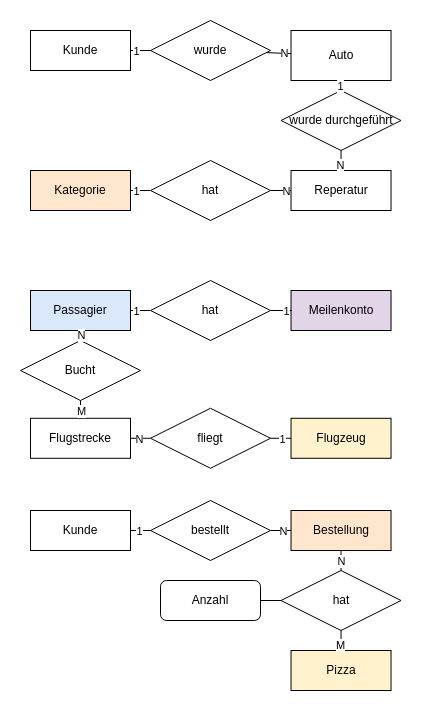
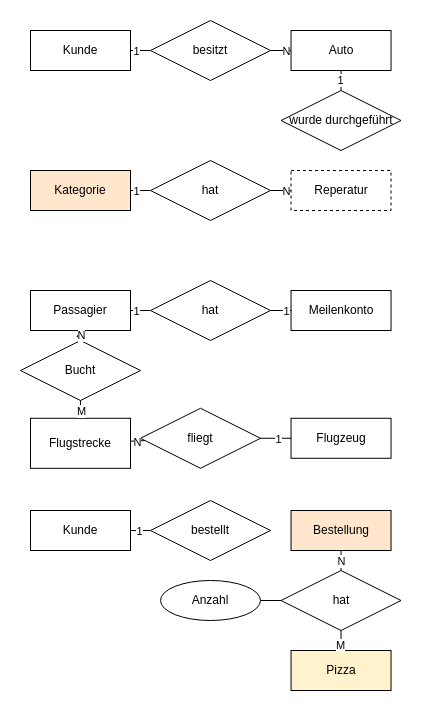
  <mxCell id="0" />
  <mxCell id="1" parent="0" />
  <mxCell id="2" value="Kunde" style="whiteSpace=wrap;html=1;align=center;" parent="1" vertex="1"><mxGeometry x="30" y="30" width="100" height="40" as="geometry" /></mxCell>
- <mxCell id="3" value="Auto" style="whiteSpace=wrap;html=1;align=center;" parent="1" vertex="1"><mxGeometry x="290.53" y="30" width="100" height="50" as="geometry" /></mxCell>
- <mxCell id="4" value="wurde" style="shape=rhombus;perimeter=rhombusPerimeter;whiteSpace=wrap;html=1;align=center;" parent="1" vertex="1"><mxGeometry x="150" width="120" height="60" as="geometry" y="20" /></mxCell>
+ <mxCell id="3" value="Auto" style="whiteSpace=wrap;html=1;align=center;" parent="1" vertex="1"><mxGeometry x="290.53" y="30" width="100" height="40" as="geometry" /></mxCell>
+ <mxCell id="4" value="besitzt" style="shape=rhombus;perimeter=rhombusPerimeter;whiteSpace=wrap;html=1;align=center;" parent="1" vertex="1"><mxGeometry x="150" width="120" height="60" as="geometry" y="20" /></mxCell>
  <mxCell id="5" value="" style="endArrow=none;html=1;rounded=0;" parent="1" source="2" target="4" edge="1"><mxGeometry relative="1" as="geometry"><mxPoint x="90" y="180" as="sourcePoint" /><mxPoint x="250" y="180" as="targetPoint" /></mxGeometry></mxCell>
  <mxCell id="6" value="1" style="edgeLabel;html=1;align=center;verticalAlign=middle;resizable=0;points=[];" parent="5" vertex="1" connectable="0"><mxGeometry x="-0.526" relative="1" as="geometry"><mxPoint as="offset" /></mxGeometry></mxCell>
  <mxCell id="7" value="" style="endArrow=none;html=1;rounded=0;" parent="1" source="3" target="4" edge="1"><mxGeometry relative="1" as="geometry"><mxPoint x="120" y="60" as="sourcePoint" /><mxPoint x="160" y="60" as="targetPoint" /></mxGeometry></mxCell>
  <mxCell id="8" value="N" style="edgeLabel;html=1;align=center;verticalAlign=middle;resizable=0;points=[];" parent="7" vertex="1" connectable="0"><mxGeometry x="-0.468" relative="1" as="geometry"><mxPoint as="offset" /></mxGeometry></mxCell>
  <mxCell id="9" value="wurde durchgeführt" style="shape=rhombus;perimeter=rhombusPerimeter;whiteSpace=wrap;html=1;align=center;" parent="1" vertex="1"><mxGeometry x="280.53" y="90" width="120" height="60" as="geometry" /></mxCell>
- <mxCell id="10" value="Reperatur" style="whiteSpace=wrap;html=1;align=center;" parent="1" vertex="1"><mxGeometry x="290.53" y="170" width="100" height="40" as="geometry" /></mxCell>
+ <mxCell id="10" value="Reperatur" style="whiteSpace=wrap;html=1;align=center;dashed=1;" parent="1" vertex="1"><mxGeometry x="290.53" y="170" width="100" height="40" as="geometry" /></mxCell>
  <mxCell id="11" value="" style="endArrow=none;html=1;rounded=0;" parent="1" source="3" target="9" edge="1"><mxGeometry relative="1" as="geometry"><mxPoint x="100.53" y="150" as="sourcePoint" /><mxPoint x="260.53" y="150" as="targetPoint" /></mxGeometry></mxCell>
  <mxCell id="12" value="1" style="edgeLabel;html=1;align=center;verticalAlign=middle;resizable=0;points=[];" parent="11" vertex="1" connectable="0"><mxGeometry x="-0.1" y="-1" relative="1" as="geometry"><mxPoint as="offset" /></mxGeometry></mxCell>
- <mxCell id="13" value="" style="endArrow=none;html=1;rounded=0;" parent="1" source="10" target="9" edge="1"><mxGeometry relative="1" as="geometry"><mxPoint x="100.53" y="150" as="sourcePoint" /><mxPoint x="260.53" y="150" as="targetPoint" /></mxGeometry></mxCell>
- <mxCell id="14" value="N" style="edgeLabel;html=1;align=center;verticalAlign=middle;resizable=0;points=[];" parent="13" vertex="1" connectable="0"><mxGeometry x="-0.4" y="1" relative="1" as="geometry"><mxPoint as="offset" /></mxGeometry></mxCell>
  <mxCell id="15" value="Kategorie" style="whiteSpace=wrap;html=1;align=center;fillColor=#ffe6cc;" parent="1" vertex="1"><mxGeometry x="30" y="170" width="100" height="40" as="geometry" /></mxCell>
  <mxCell id="16" value="hat" style="shape=rhombus;perimeter=rhombusPerimeter;whiteSpace=wrap;html=1;align=center;" parent="1" vertex="1"><mxGeometry x="150" y="160" width="120" height="60" as="geometry" /></mxCell>
  <mxCell id="17" value="" style="endArrow=none;html=1;rounded=0;" parent="1" source="15" target="16" edge="1"><mxGeometry relative="1" as="geometry"><mxPoint x="140" y="60" as="sourcePoint" /><mxPoint x="180" y="60" as="targetPoint" /></mxGeometry></mxCell>
  <mxCell id="18" value="1" style="edgeLabel;html=1;align=center;verticalAlign=middle;resizable=0;points=[];" parent="17" vertex="1" connectable="0"><mxGeometry x="-0.526" relative="1" as="geometry"><mxPoint as="offset" /></mxGeometry></mxCell>
  <mxCell id="19" value="" style="endArrow=none;html=1;rounded=0;" parent="1" source="10" target="16" edge="1"><mxGeometry relative="1" as="geometry"><mxPoint x="320" y="60" as="sourcePoint" /><mxPoint x="280" y="60" as="targetPoint" /></mxGeometry></mxCell>
  <mxCell id="20" value="N" style="edgeLabel;html=1;align=center;verticalAlign=middle;resizable=0;points=[];" parent="19" vertex="1" connectable="0"><mxGeometry x="-0.468" relative="1" as="geometry"><mxPoint as="offset" /></mxGeometry></mxCell>
- <mxCell id="21" value="Passagier" style="whiteSpace=wrap;html=1;align=center;fillColor=#dae8fc;" parent="1" vertex="1"><mxGeometry x="30" y="290" width="100" height="40" as="geometry" /></mxCell>
- <mxCell id="22" value="Meilenkonto" style="whiteSpace=wrap;html=1;align=center;fillColor=#e1d5e7;" parent="1" vertex="1"><mxGeometry x="290.53" y="290" width="100" height="40" as="geometry" /></mxCell>
+ <mxCell id="21" value="Passagier" style="whiteSpace=wrap;html=1;align=center;" parent="1" vertex="1"><mxGeometry x="30" y="290" width="100" height="40" as="geometry" /></mxCell>
+ <mxCell id="22" value="Meilenkonto" style="whiteSpace=wrap;html=1;align=center;" parent="1" vertex="1"><mxGeometry x="290.53" y="290" width="100" height="40" as="geometry" /></mxCell>
  <mxCell id="23" value="hat" style="shape=rhombus;perimeter=rhombusPerimeter;whiteSpace=wrap;html=1;align=center;" parent="1" vertex="1"><mxGeometry x="150" y="280" width="120" height="60" as="geometry" /></mxCell>
  <mxCell id="24" value="" style="endArrow=none;html=1;rounded=0;" parent="1" target="23" edge="1"><mxGeometry relative="1" as="geometry"><mxPoint x="130" y="310" as="sourcePoint" /><mxPoint x="180" y="180" as="targetPoint" /></mxGeometry></mxCell>
  <mxCell id="25" value="1" style="edgeLabel;html=1;align=center;verticalAlign=middle;resizable=0;points=[];" parent="24" vertex="1" connectable="0"><mxGeometry x="-0.526" relative="1" as="geometry"><mxPoint as="offset" /></mxGeometry></mxCell>
  <mxCell id="26" value="" style="endArrow=none;html=1;rounded=0;" parent="1" target="23" edge="1"><mxGeometry relative="1" as="geometry"><mxPoint x="291" y="310" as="sourcePoint" /><mxPoint x="280" y="180" as="targetPoint" /></mxGeometry></mxCell>
  <mxCell id="27" value="1" style="edgeLabel;html=1;align=center;verticalAlign=middle;resizable=0;points=[];" parent="26" vertex="1" connectable="0"><mxGeometry x="-0.468" relative="1" as="geometry"><mxPoint as="offset" /></mxGeometry></mxCell>
  <mxCell id="28" value="Bucht" style="shape=rhombus;perimeter=rhombusPerimeter;whiteSpace=wrap;html=1;align=center;" parent="1" vertex="1"><mxGeometry y="340" width="120" height="60" as="geometry" x="20" /></mxCell>
- <mxCell id="29" value="Flugstrecke" style="whiteSpace=wrap;html=1;align=center;" parent="1" vertex="1"><mxGeometry x="30" y="417.78" width="100" height="40" as="geometry" /></mxCell>
- <mxCell id="30" value="" style="endArrow=none;html=1;rounded=0;" parent="1" source="21" target="28" edge="1"><mxGeometry relative="1" as="geometry"><mxPoint x="110" y="410" as="sourcePoint" /><mxPoint x="270" y="410" as="targetPoint" /></mxGeometry></mxCell>
+ <mxCell id="29" value="Flugstrecke" style="whiteSpace=wrap;html=1;align=center;" parent="1" vertex="1"><mxGeometry x="30" y="417.78" width="100" height="50" as="geometry" /></mxCell>
+ <mxCell id="30" value="" style="endArrow=diamond;html=1;rounded=0;" parent="1" source="21" target="28" edge="1"><mxGeometry relative="1" as="geometry"><mxPoint x="110" y="410" as="sourcePoint" /><mxPoint x="270" y="410" as="targetPoint" /></mxGeometry></mxCell>
  <mxCell id="31" value="N" style="edgeLabel;html=1;align=center;verticalAlign=middle;resizable=0;points=[];" parent="30" vertex="1" connectable="0"><mxGeometry x="-0.293" relative="1" as="geometry"><mxPoint as="offset" /></mxGeometry></mxCell>
  <mxCell id="32" value="" style="endArrow=none;html=1;rounded=0;" parent="1" source="28" target="29" edge="1"><mxGeometry relative="1" as="geometry"><mxPoint x="110" y="410" as="sourcePoint" /><mxPoint x="270" y="410" as="targetPoint" /></mxGeometry></mxCell>
  <mxCell id="33" value="M" style="edgeLabel;html=1;align=center;verticalAlign=middle;resizable=0;points=[];" parent="32" vertex="1" connectable="0"><mxGeometry x="0.135" relative="1" as="geometry"><mxPoint as="offset" /></mxGeometry></mxCell>
- <mxCell id="34" value="Flugzeug" style="whiteSpace=wrap;html=1;align=center;fillColor=#fff2cc;" parent="1" vertex="1"><mxGeometry x="290.53" y="417.78" width="100" height="40" as="geometry" /></mxCell>
- <mxCell id="35" value="fliegt" style="shape=rhombus;perimeter=rhombusPerimeter;whiteSpace=wrap;html=1;align=center;" parent="1" vertex="1"><mxGeometry x="150" y="407.78" width="120" height="60" as="geometry" /></mxCell>
+ <mxCell id="34" value="Flugzeug" style="whiteSpace=wrap;html=1;align=center;" parent="1" vertex="1"><mxGeometry x="290.53" y="417.78" width="100" height="40" as="geometry" /></mxCell>
+ <mxCell id="35" value="fliegt" style="shape=rhombus;perimeter=rhombusPerimeter;whiteSpace=wrap;html=1;align=center;" parent="1" vertex="1"><mxGeometry x="140" y="407.78" width="120" height="60" as="geometry" /></mxCell>
  <mxCell id="36" value="" style="endArrow=none;html=1;rounded=0;" parent="1" source="29" target="35" edge="1"><mxGeometry relative="1" as="geometry"><mxPoint x="150" y="310" as="sourcePoint" /><mxPoint x="310" y="310" as="targetPoint" /></mxGeometry></mxCell>
  <mxCell id="37" value="N" style="edgeLabel;html=1;align=center;verticalAlign=middle;resizable=0;points=[];" parent="36" vertex="1" connectable="0"><mxGeometry x="-0.237" y="-1" relative="1" as="geometry"><mxPoint as="offset" /></mxGeometry></mxCell>
  <mxCell id="38" value="" style="endArrow=none;html=1;rounded=0;" parent="1" source="35" target="34" edge="1"><mxGeometry relative="1" as="geometry"><mxPoint x="130" y="350" as="sourcePoint" /><mxPoint x="290" y="350" as="targetPoint" /></mxGeometry></mxCell>
  <mxCell id="39" value="1" style="edgeLabel;html=1;align=center;verticalAlign=middle;resizable=0;points=[];" parent="38" vertex="1" connectable="0"><mxGeometry x="0.108" y="-1" relative="1" as="geometry"><mxPoint as="offset" /></mxGeometry></mxCell>
  <mxCell id="40" value="Kunde" style="whiteSpace=wrap;html=1;align=center;" parent="1" vertex="1"><mxGeometry x="30" y="510" width="100" height="40" as="geometry" /></mxCell>
  <mxCell id="41" value="bestellt" style="shape=rhombus;perimeter=rhombusPerimeter;whiteSpace=wrap;html=1;align=center;" parent="1" vertex="1"><mxGeometry x="150" y="500" width="120" height="60" as="geometry" /></mxCell>
  <mxCell id="42" value="Bestellung" style="whiteSpace=wrap;html=1;align=center;fillColor=#ffe6cc;" parent="1" vertex="1"><mxGeometry x="290.53" y="510" width="100" height="40" as="geometry" /></mxCell>
  <mxCell id="43" value="Pizza" style="whiteSpace=wrap;html=1;align=center;fillColor=#fff2cc;" parent="1" vertex="1"><mxGeometry x="290.53" y="650" width="100" height="40" as="geometry" /></mxCell>
  <mxCell id="44" value="hat" style="shape=rhombus;perimeter=rhombusPerimeter;whiteSpace=wrap;html=1;align=center;" parent="1" vertex="1"><mxGeometry x="280.53" y="570" width="120" height="60" as="geometry" /></mxCell>
  <mxCell id="45" value="" style="endArrow=none;html=1;rounded=0;" parent="1" source="40" target="41" edge="1"><mxGeometry relative="1" as="geometry"><mxPoint x="170" y="640" as="sourcePoint" /><mxPoint x="330" y="640" as="targetPoint" /></mxGeometry></mxCell>
  <mxCell id="46" value="1" style="edgeLabel;html=1;align=center;verticalAlign=middle;resizable=0;points=[];" parent="45" vertex="1" connectable="0"><mxGeometry x="-0.217" relative="1" as="geometry"><mxPoint as="offset" /></mxGeometry></mxCell>
- <mxCell id="47" value="" style="endArrow=none;html=1;rounded=0;" parent="1" source="41" target="42" edge="1"><mxGeometry relative="1" as="geometry"><mxPoint x="170" y="640" as="sourcePoint" /><mxPoint x="330" y="640" as="targetPoint" /></mxGeometry></mxCell>
- <mxCell id="48" value="N" style="edgeLabel;html=1;align=center;verticalAlign=middle;resizable=0;points=[];" parent="47" vertex="1" connectable="0"><mxGeometry x="0.141" relative="1" as="geometry"><mxPoint as="offset" /></mxGeometry></mxCell>
  <mxCell id="49" value="" style="endArrow=none;html=1;rounded=0;" parent="1" source="42" target="44" edge="1"><mxGeometry relative="1" as="geometry"><mxPoint x="370" y="630" as="sourcePoint" /><mxPoint x="530" y="630" as="targetPoint" /></mxGeometry></mxCell>
  <mxCell id="50" value="N" style="edgeLabel;html=1;align=center;verticalAlign=middle;resizable=0;points=[];" parent="49" vertex="1" connectable="0"><mxGeometry x="-0.041" relative="1" as="geometry"><mxPoint as="offset" /></mxGeometry></mxCell>
  <mxCell id="51" value="" style="endArrow=none;html=1;rounded=0;" parent="1" source="44" target="43" edge="1"><mxGeometry relative="1" as="geometry"><mxPoint x="320" y="590" as="sourcePoint" /><mxPoint x="480" y="590" as="targetPoint" /></mxGeometry></mxCell>
  <mxCell id="52" value="M" style="edgeLabel;html=1;align=center;verticalAlign=middle;resizable=0;points=[];" parent="51" vertex="1" connectable="0"><mxGeometry x="0.49" y="-1" relative="1" as="geometry"><mxPoint y="-1" as="offset" /></mxGeometry></mxCell>
- <mxCell id="53" value="Anzahl" style="whiteSpace=wrap;html=1;align=center;rounded=1;" parent="1" vertex="1"><mxGeometry x="160" y="580" width="100" height="40" as="geometry" /></mxCell>
+ <mxCell id="53" value="Anzahl" style="ellipse;whiteSpace=wrap;html=1;align=center;" parent="1" vertex="1"><mxGeometry x="160" y="580" width="100" height="40" as="geometry" /></mxCell>
  <mxCell id="54" value="" style="endArrow=none;html=1;rounded=0;" parent="1" source="53" target="44" edge="1"><mxGeometry relative="1" as="geometry"><mxPoint x="290.003" y="560.005" as="sourcePoint" /><mxPoint x="317.12" y="600.68" as="targetPoint" /></mxGeometry></mxCell>
